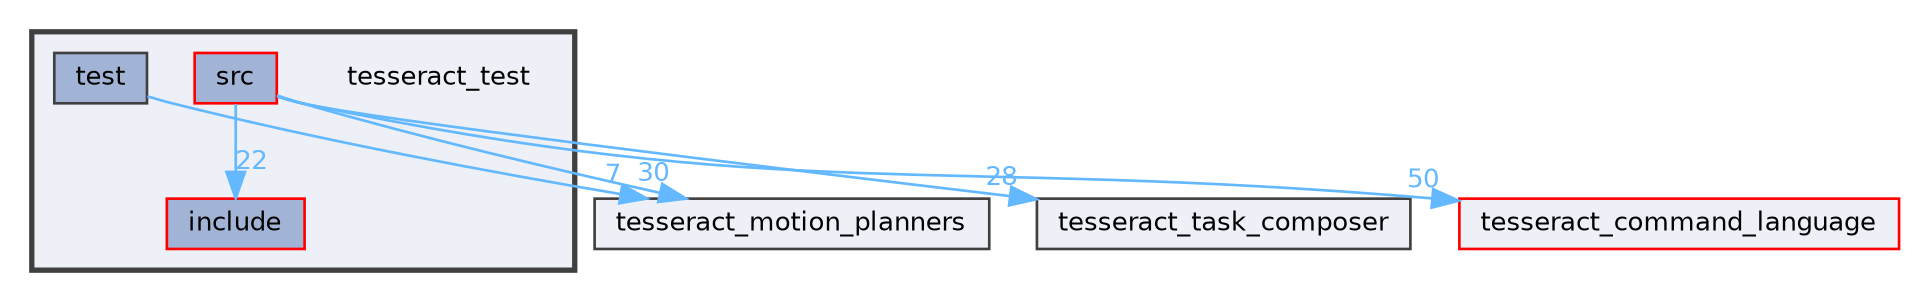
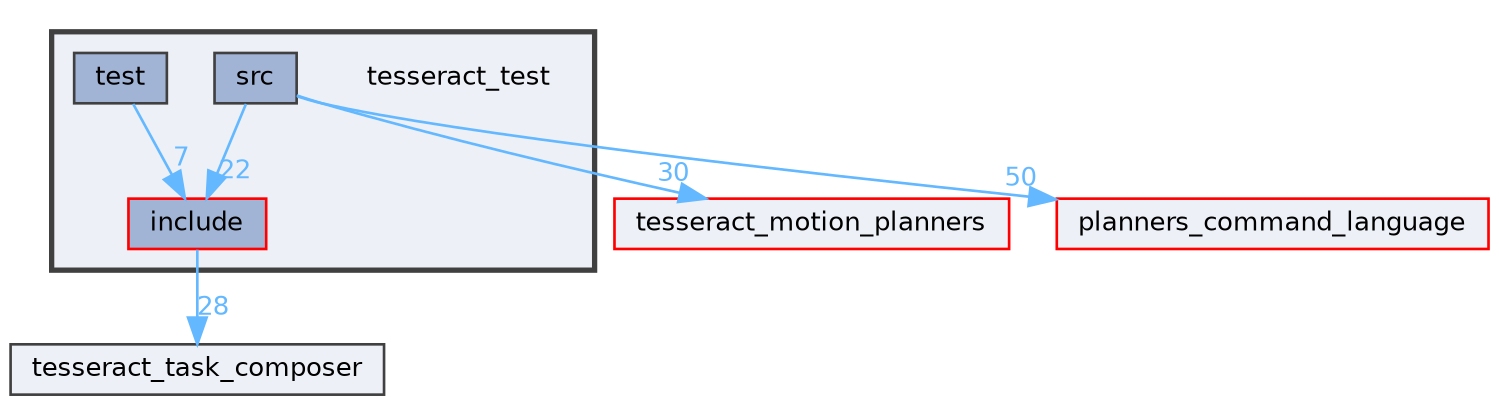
  digraph {
    compound=true
    node [fontname=Helvetica fontsize=10 shape=box color=red fillcolor="#a2b4d6" style=filled]
    edge [color=steelblue1 fontcolor=steelblue1 fontname=Helvetica fontsize=10 labeldistance=1.5 labelfontname=Helvetica labelfontsize=10]
    n1 [height=0.2 label=tesseract_test shape=plaintext width=0.4 color="" fillcolor="" style=""]
    n2 [height=0.2 label=include width=0.4]
-   n3 [height=0.2 label=src width=0.4]
+   n3 [color=grey25 height=0.2 label=src width=0.4]
    n4 [color=grey25 height=0.2 label=test width=0.4]
-   n5 [color=grey25 fillcolor="#edf0f7" height=0.2 label=tesseract_motion_planners width=0.4]
+   n5 [fillcolor="#edf0f7" height=0.2 label=tesseract_motion_planners width=0.4]
    n6 [color=grey25 fillcolor="#edf0f7" height=0.2 label=tesseract_task_composer width=0.4]
-   n7 [fillcolor="#edf0f7" height=0.2 label=tesseract_command_language width=0.4]
+   n7 [fillcolor="#edf0f7" height=0.2 label=planners_command_language width=0.4]
    subgraph cluster_1 {
      bgcolor="#edf0f7"
      fontname=Helvetica
      fontsize=10
      pencolor=grey25
      style="filled,bold"
      n1
      n2
      n3
      n4
    }
    n3 -> n2 [headlabel=22]
    n3 -> n5 [headlabel=30]
-   n3 -> n6 [headlabel=28]
+   n2 -> n6 [headlabel=28]
    n3 -> n7 [headlabel=50]
-   n4 -> n5 [headlabel=7]
+   n4 -> n2 [headlabel=7]
  }
